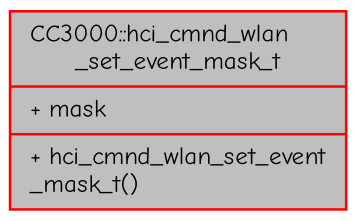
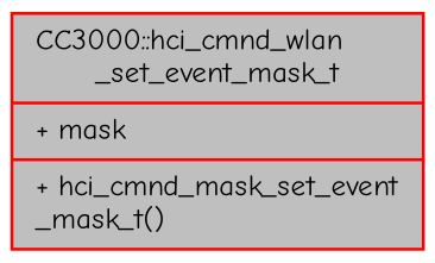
  digraph {
    fontname="Comic Neue"
-   n1 [color=red fillcolor=grey75 fontcolor=black fontname="Comic Neue" fontsize=10 height=0.2 label="{CC3000::hci_cmnd_wlan\l_set_event_mask_t\n|+ mask\l|+ hci_cmnd_wlan_set_event\l_mask_t()\l}" shape=record style=filled width=0.4]
+   n1 [color=red fillcolor=grey75 fontcolor=black fontname="Comic Neue" fontsize=10 height=0.2 label="{CC3000::hci_cmnd_wlan\l_set_event_mask_t\n|+ mask\l|+ hci_cmnd_mask_set_event\l_mask_t()\l}" shape=record style=filled width=0.4]
  }
